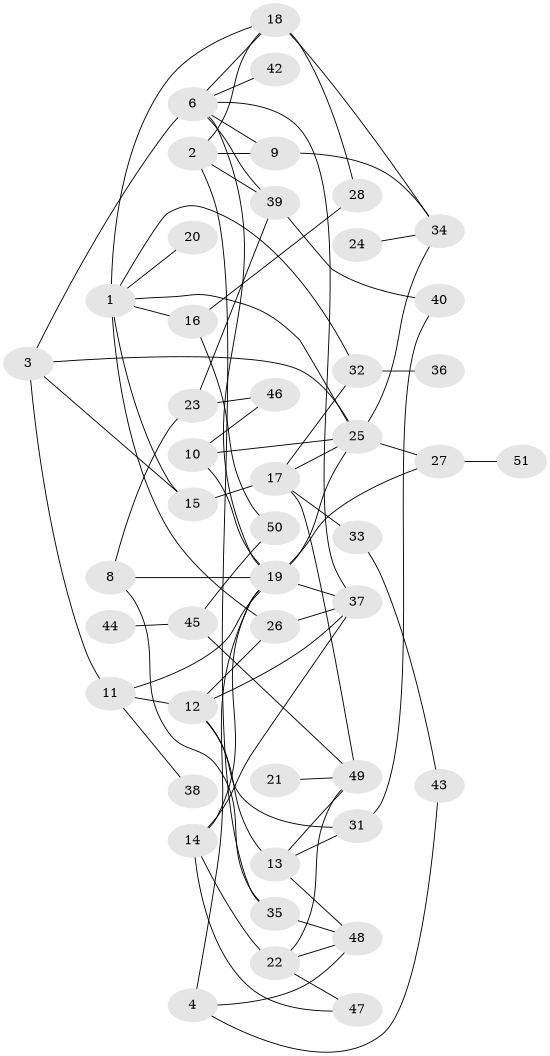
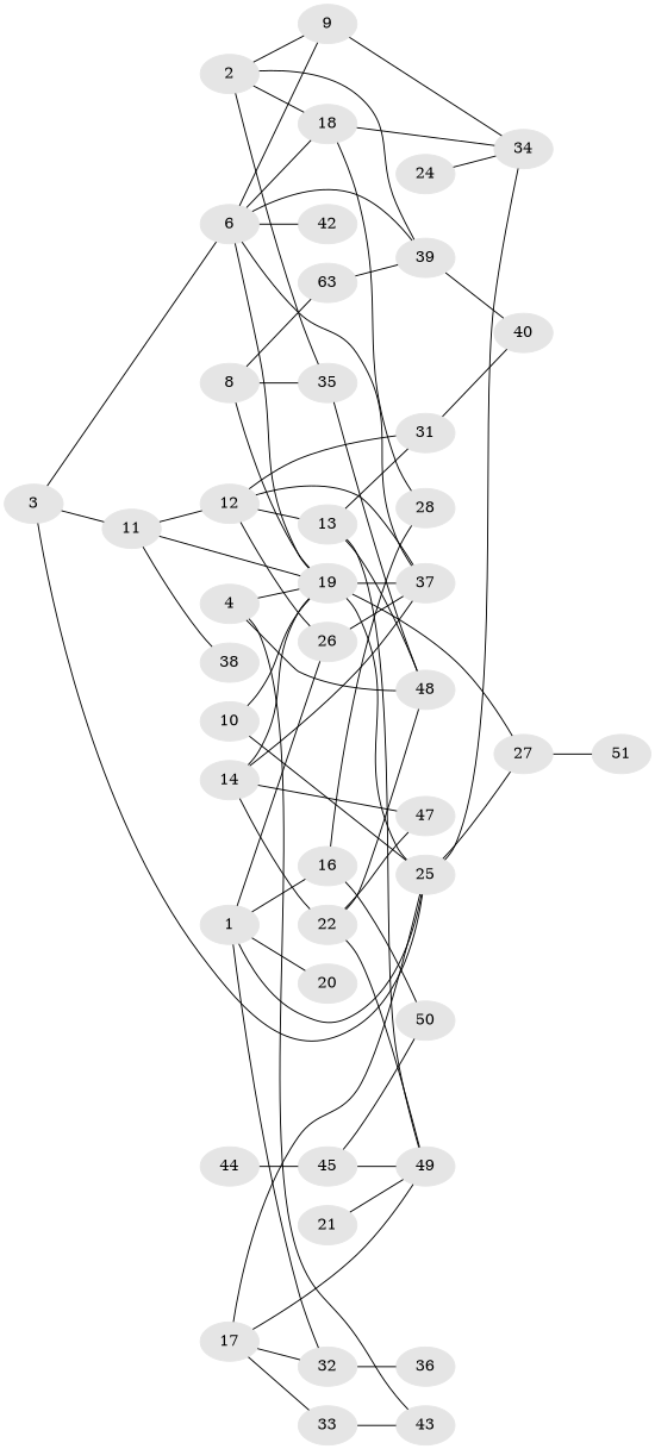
  graph {
    rankdir=LR
    node [color=gray90 style=filled]
    edge [weight=1.0]
    1
-   15
    16
    18
    20
    25
    26
    32
    17
    28
    50
    34
    19
    37
    27
    36
    2
    9
    35
    39
    48
    40
    3
    6
    11
    42
    12
    38
    4
    43
    8
-   23
-   46
+   23 [label=63]
    10
    13
    31
    49
    14
    22
    47
    33
    51
    21
    24
    44
    45
-   1 -- 15
    1 -- 16 [weight=2.0]
-   1 -- 18
    1 -- 20
    1 -- 25
    1 -- 26
    1 -- 32
-   15 -- 17
    16 -- 28
    16 -- 50
    18 -- 28
    18 -- 34
    25 -- 34
    25 -- 27
    26 -- 37
    32 -- 36
    17 -- 25
    17 -- 32
    17 -- 49
    17 -- 33
    19 -- 25
    19 -- 37 [weight=2.0]
    19 -- 27
    27 -- 51
    2 -- 18
    2 -- 9 [weight=2.0]
    2 -- 35
    2 -- 39
    9 -- 34
    35 -- 48
    39 -- 40
-   3 -- 15
    3 -- 25
    3 -- 6 [weight=2.0]
    3 -- 11
    6 -- 18
    6 -- 19
    6 -- 37
    6 -- 9
    6 -- 39
    6 -- 42 [weight=2.0]
    11 -- 19
    11 -- 12
    11 -- 38
    12 -- 26
    12 -- 37
    12 -- 13
    12 -- 31
    4 -- 19
    4 -- 48
    4 -- 43
    8 -- 19
    8 -- 35
    8 -- 23
    23 -- 39
-   23 -- 46
    10 -- 25
    10 -- 19
-   10 -- 46
    13 -- 48
    13 -- 31
    13 -- 49
    31 -- 40
    14 -- 19 [weight=2.0]
    14 -- 37
    14 -- 22
    14 -- 47
    22 -- 48
    22 -- 49
    22 -- 47
    33 -- 43
    21 -- 49
    24 -- 34
    44 -- 45
    45 -- 50
    45 -- 49
  }
